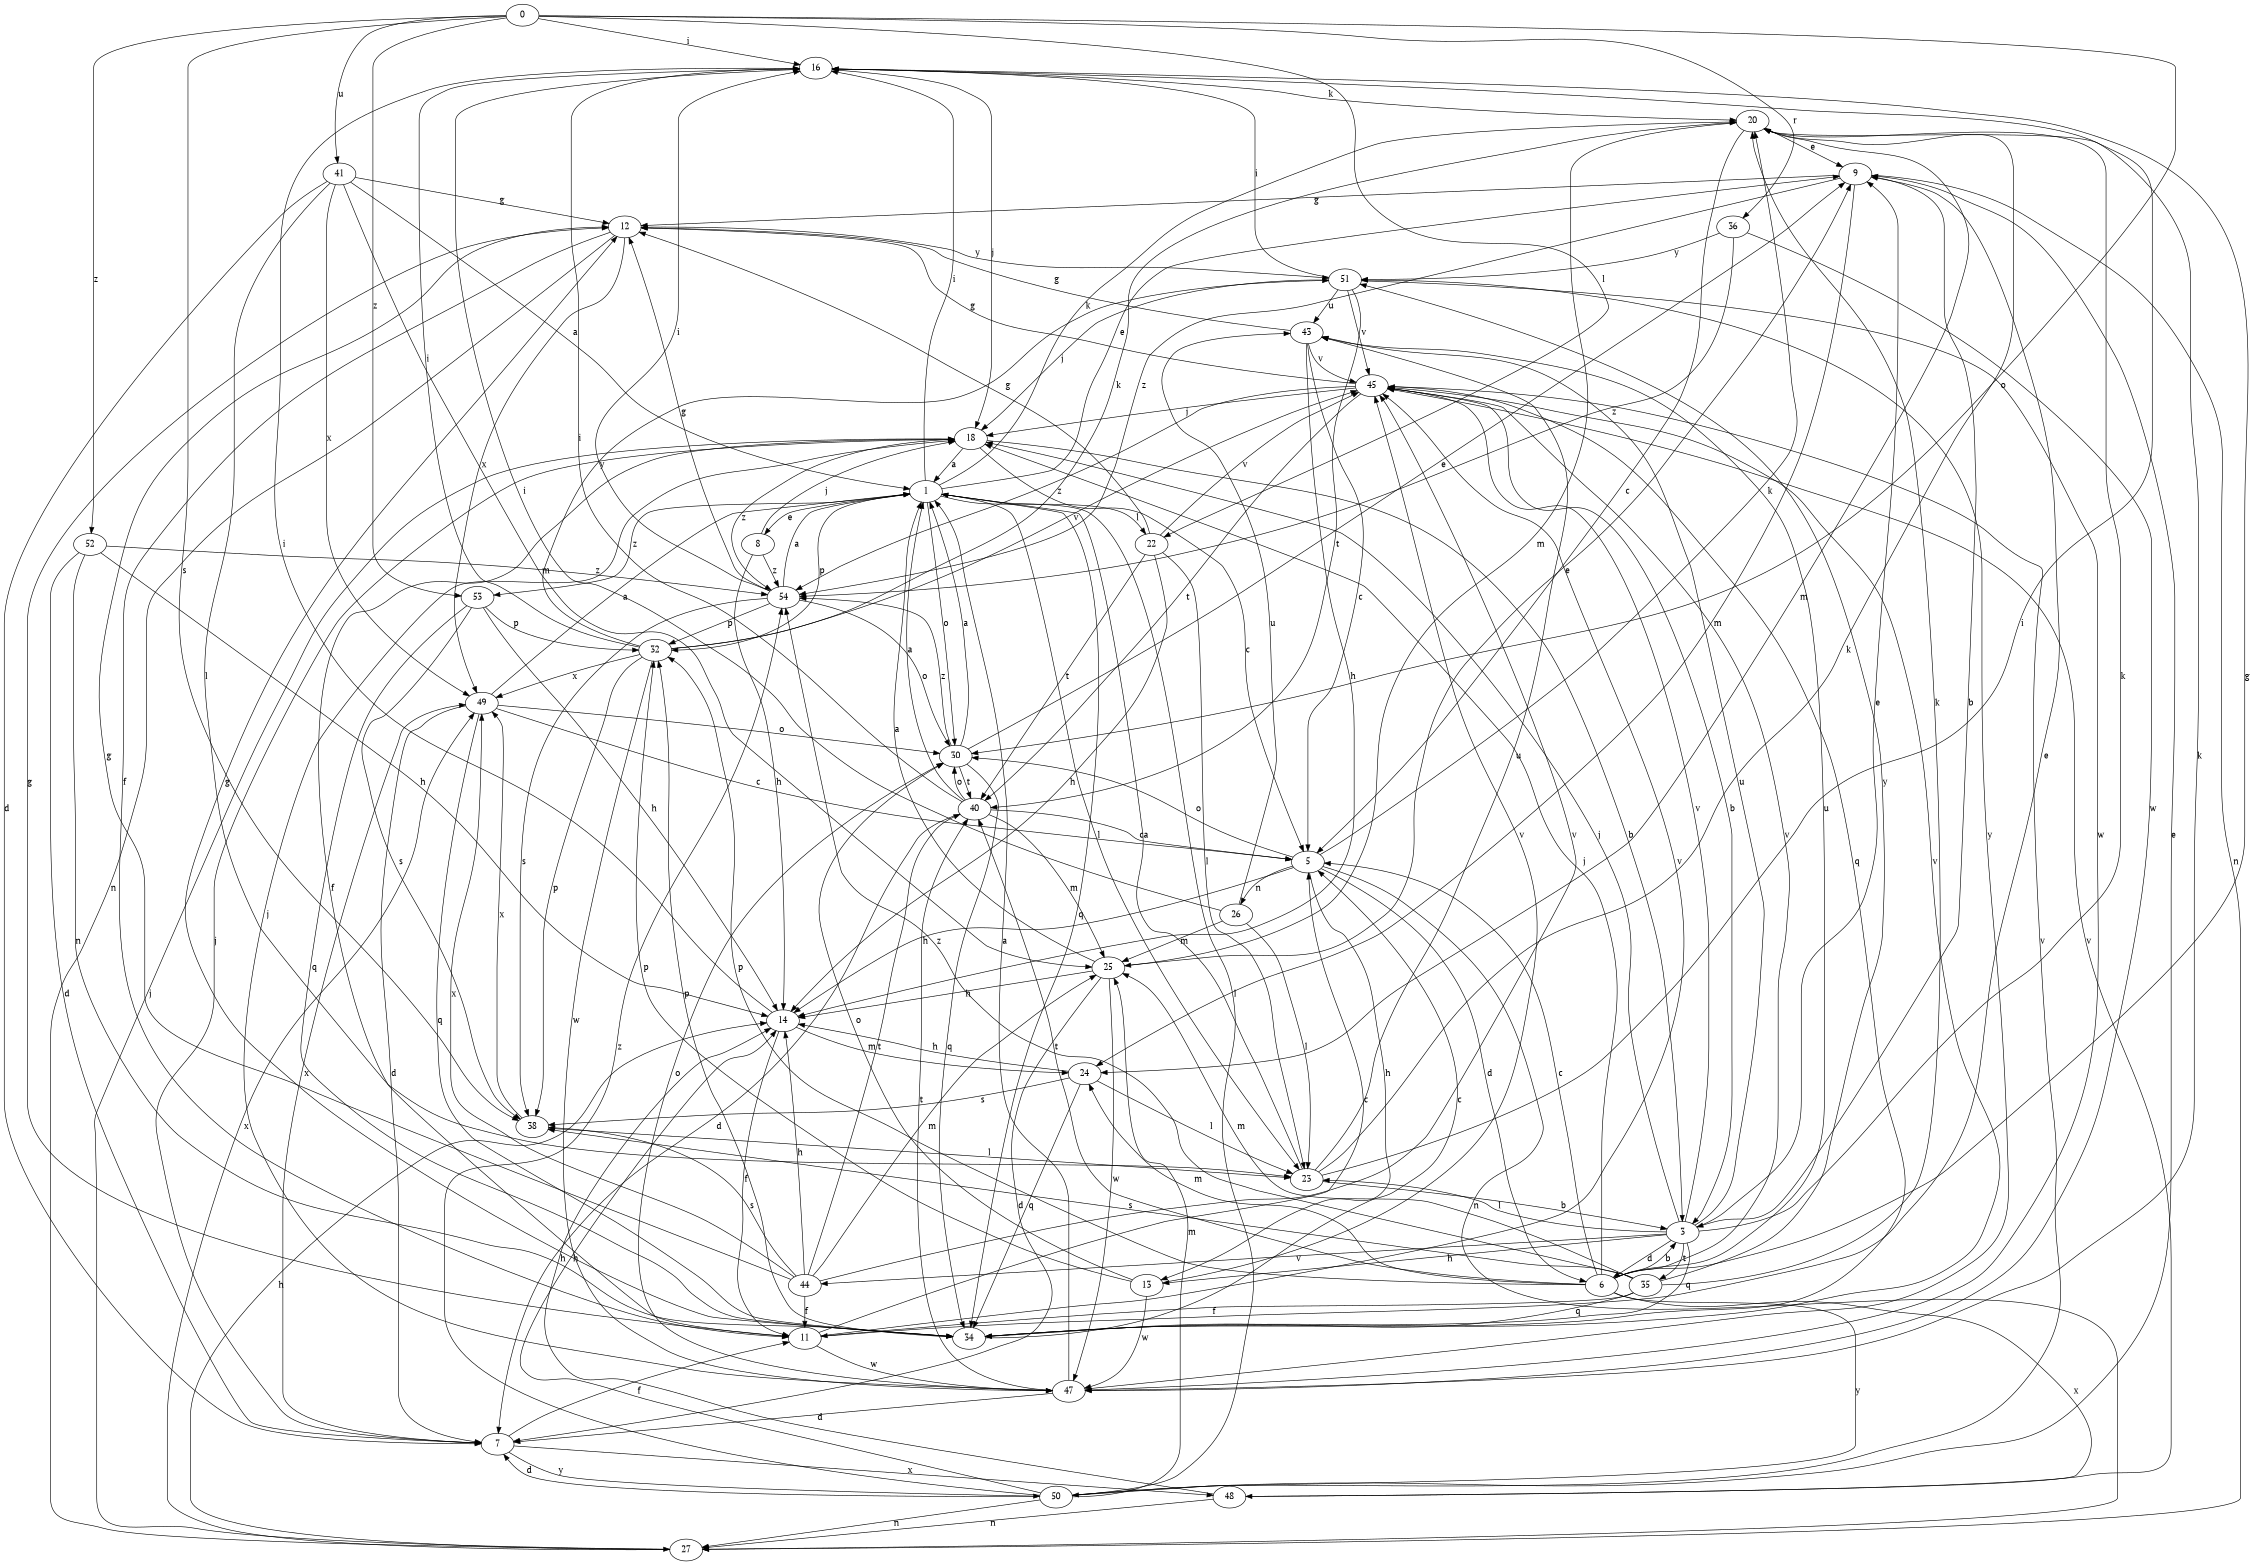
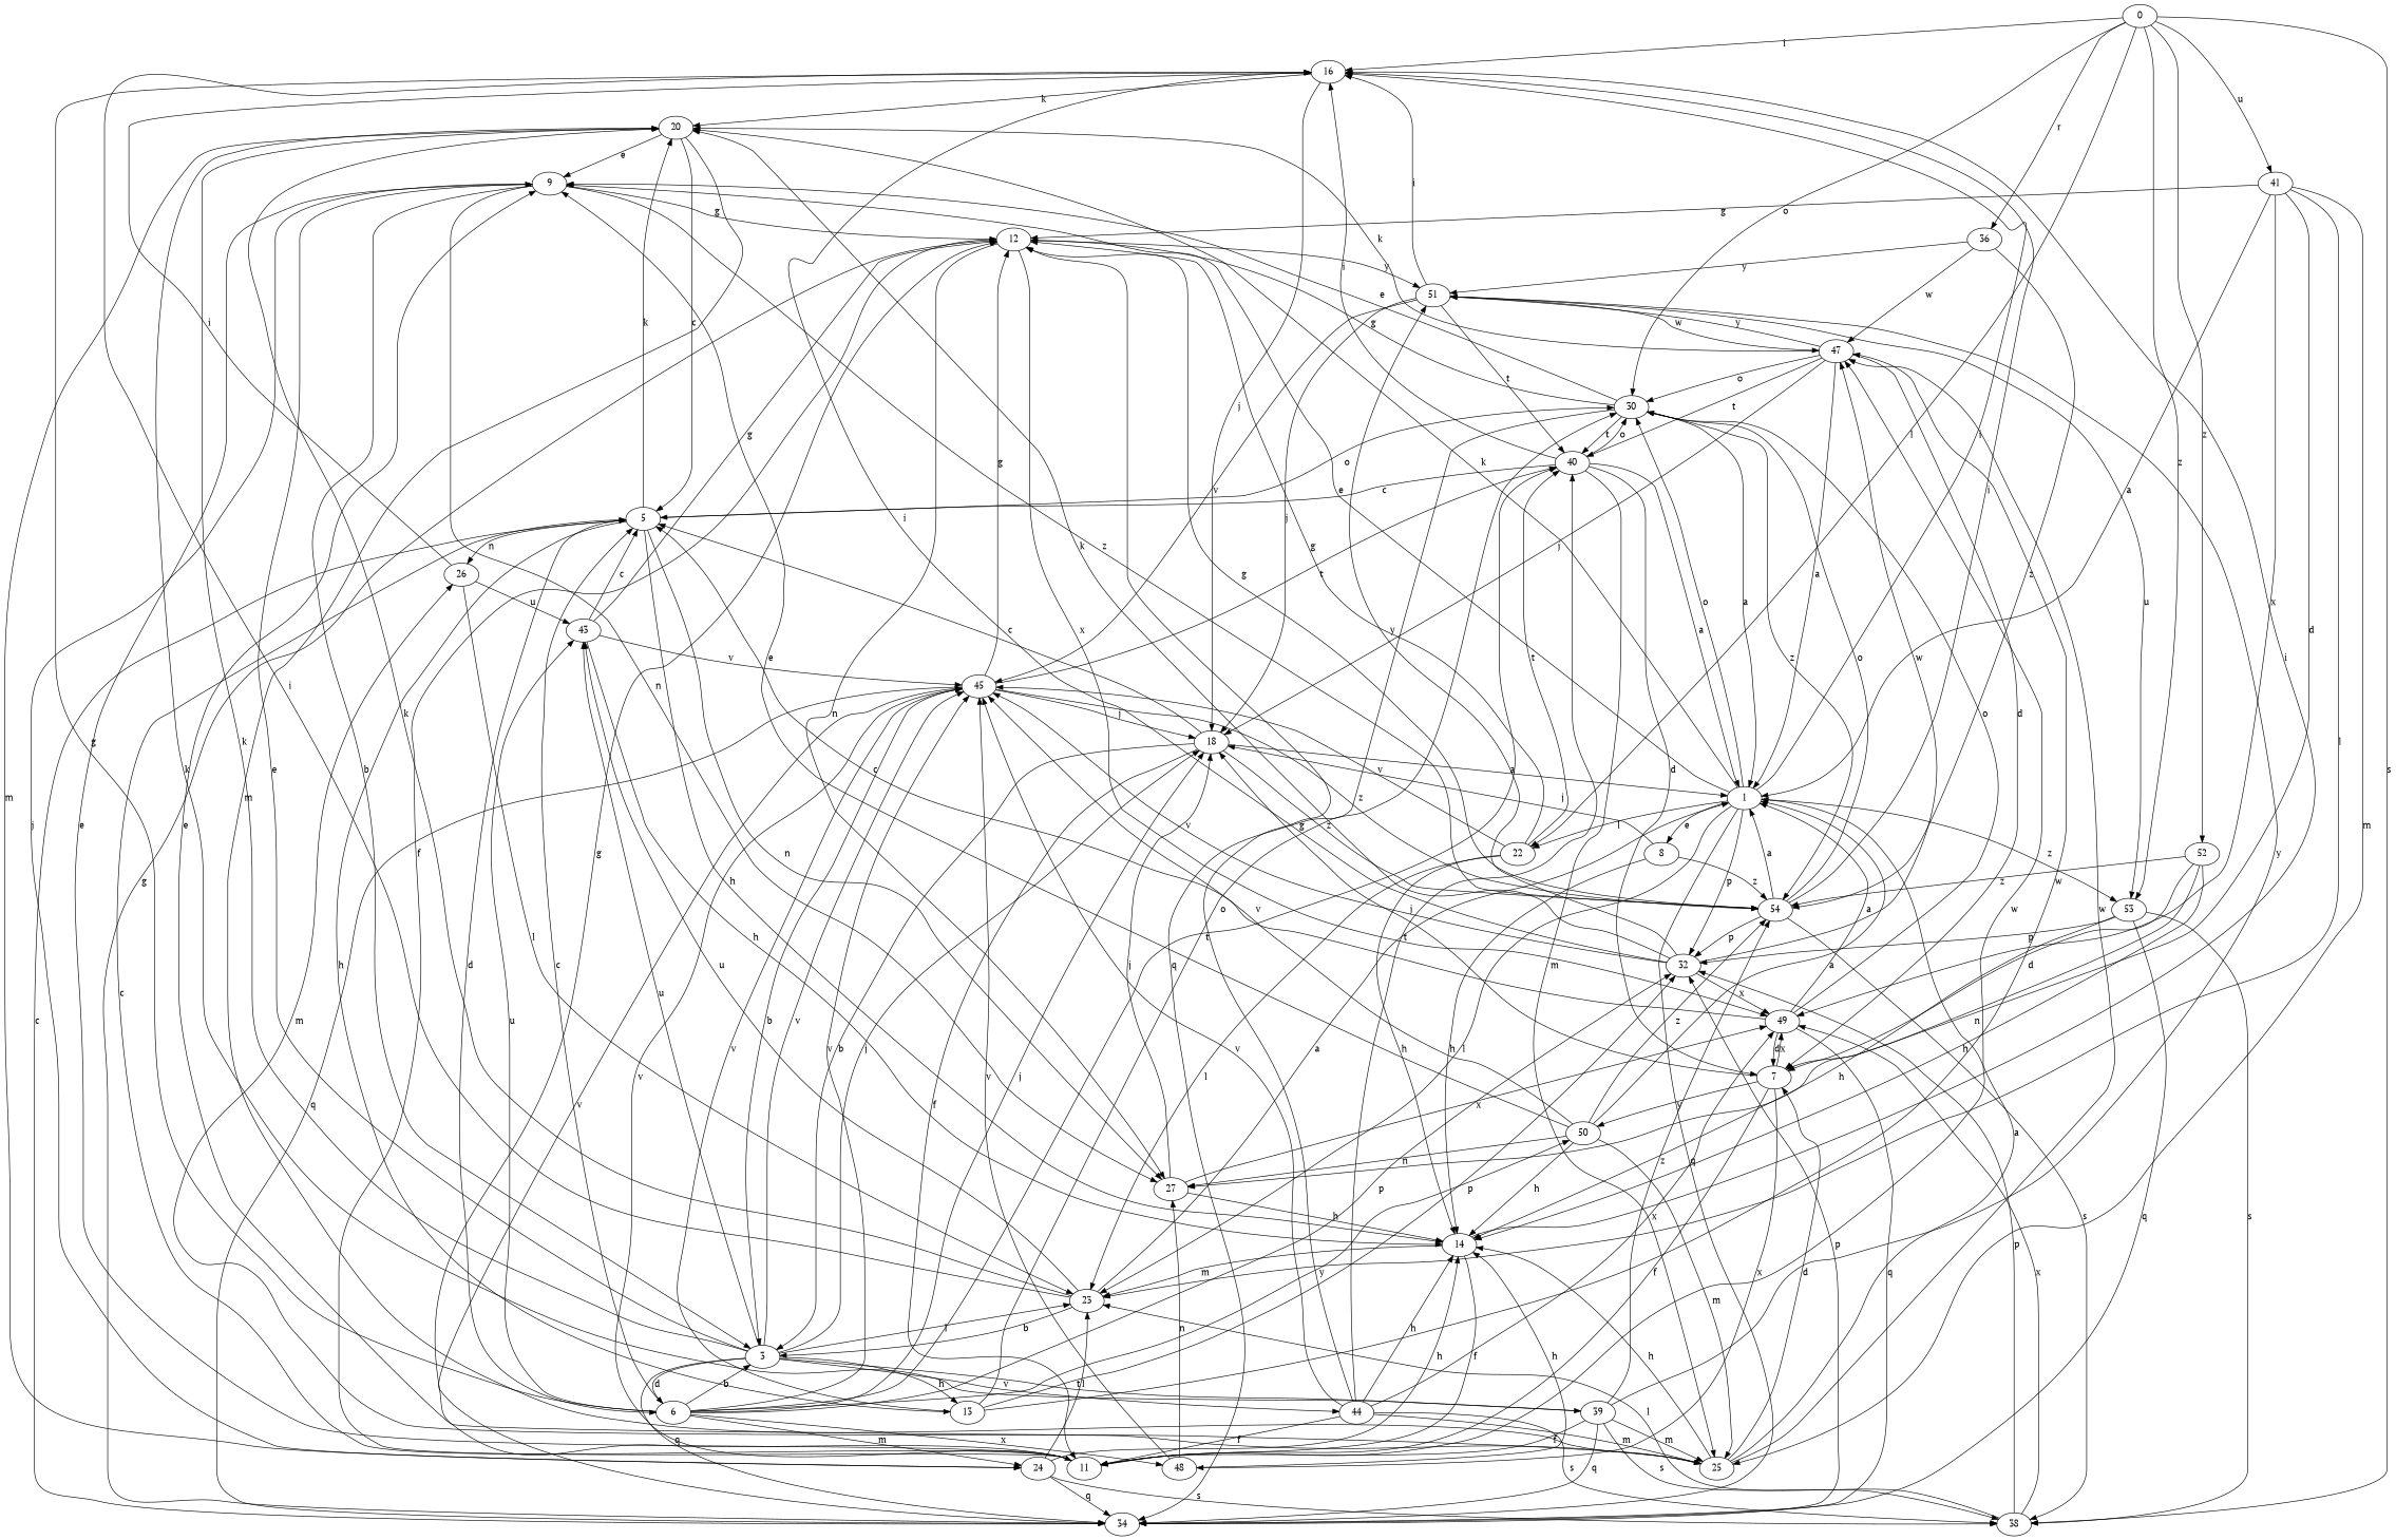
  strict digraph {
    fontname="PT Serif"
    node [fontname="PT Serif"]
    edge [fontname="PT Serif"]
    0
    16
    22
    30
    36
    38
    41
    52
    53
    20
    18
    23
    45
    14
    40
    12
    1
    9
    34
    54
    47
    51
    32
    49
    7
    25
    27
    8
    3
    24
    5
    43
    6
    13
-   39 [label=35]
+   39
    44
    48
    50
    11
    26
    0 -> 16 [label=i]
    0 -> 22 [label=l]
    0 -> 30 [label=o]
    0 -> 36 [label=r]
    0 -> 38 [label=s]
    0 -> 41 [label=u]
    0 -> 52 [label=z]
    0 -> 53 [label=z]
    16 -> 20 [label=k]
    16 -> 18 [label=j]
    22 -> 23 [label=l]
    22 -> 45 [label=v]
    22 -> 14 [label=h]
    22 -> 40 [label=t]
    22 -> 12 [label=g]
    30 -> 40 [label=t]
+   30 -> 12 [label=g]
    30 -> 1 [label=a]
    30 -> 9 [label=e]
    30 -> 34 [label=q]
    30 -> 54 [label=z]
    36 -> 54 [label=z]
    36 -> 47 [label=w]
    36 -> 51 [label=y]
    38 -> 23 [label=l]
-   32 -> 38 [label=p]
+   38 -> 32 [label=p]
    38 -> 49 [label=x]
    41 -> 23 [label=l]
    41 -> 12 [label=g]
    41 -> 1 [label=a]
    41 -> 49 [label=x]
    41 -> 7 [label=d]
    41 -> 25 [label=m]
    52 -> 14 [label=h]
    52 -> 54 [label=z]
    52 -> 7 [label=d]
-   52 -> 34 [label=n]
+   52 -> 27 [label=n]
    53 -> 38 [label=s]
    53 -> 14 [label=h]
    53 -> 34 [label=q]
    53 -> 32 [label=p]
    20 -> 9 [label=e]
    20 -> 25 [label=m]
    20 -> 24 [label=m]
    20 -> 5 [label=c]
    18 -> 1 [label=a]
    18 -> 54 [label=z]
    18 -> 3 [label=b]
    18 -> 5 [label=c]
    18 -> 11 [label=f]
    23 -> 16 [label=i]
    23 -> 20 [label=k]
    23 -> 1 [label=a]
    23 -> 3 [label=b]
    23 -> 43 [label=u]
    45 -> 18 [label=j]
    45 -> 40 [label=t]
    45 -> 12 [label=g]
    45 -> 34 [label=q]
    45 -> 54 [label=z]
    45 -> 3 [label=b]
    14 -> 16 [label=i]
-   14 -> 24 [label=m]
+   14 -> 23 [label=m]
    14 -> 11 [label=f]
    40 -> 16 [label=i]
    40 -> 30 [label=o]
    40 -> 1 [label=a]
    40 -> 7 [label=d]
    40 -> 25 [label=m]
    40 -> 5 [label=c]
    12 -> 51 [label=y]
    12 -> 49 [label=x]
    12 -> 27 [label=n]
    12 -> 11 [label=f]
    1 -> 16 [label=i]
    1 -> 22 [label=l]
    1 -> 30 [label=o]
    1 -> 53 [label=z]
    1 -> 20 [label=k]
    1 -> 23 [label=l]
    1 -> 9 [label=e]
    1 -> 34 [label=q]
    1 -> 32 [label=p]
    1 -> 8 [label=e]
    9 -> 12 [label=g]
    9 -> 54 [label=z]
    9 -> 27 [label=n]
    9 -> 3 [label=b]
-   9 -> 24 [label=m]
+   9 -> 24 [label=j]
    34 -> 45 [label=v]
    34 -> 12 [label=g]
    34 -> 32 [label=p]
    34 -> 5 [label=c]
    54 -> 16 [label=i]
    54 -> 30 [label=o]
    54 -> 38 [label=s]
    54 -> 12 [label=g]
    54 -> 1 [label=a]
    54 -> 32 [label=p]
    47 -> 30 [label=o]
    47 -> 20 [label=k]
    47 -> 18 [label=j]
    47 -> 40 [label=t]
    47 -> 1 [label=a]
    47 -> 51 [label=y]
    47 -> 7 [label=d]
    51 -> 16 [label=i]
    51 -> 18 [label=j]
    51 -> 45 [label=v]
    51 -> 40 [label=t]
    51 -> 47 [label=w]
-   51 -> 43 [label=u]
+   51 -> 53 [label=u]
    32 -> 16 [label=i]
    32 -> 20 [label=k]
    32 -> 45 [label=v]
    32 -> 47 [label=w]
    32 -> 51 [label=y]
    32 -> 49 [label=x]
    49 -> 30 [label=o]
    49 -> 1 [label=a]
    49 -> 34 [label=q]
    49 -> 7 [label=d]
    49 -> 5 [label=c]
    7 -> 18 [label=j]
    7 -> 49 [label=x]
    7 -> 48 [label=x]
    7 -> 50 [label=y]
    7 -> 11 [label=f]
    25 -> 14 [label=h]
    25 -> 1 [label=a]
    25 -> 9 [label=e]
    25 -> 47 [label=w]
    25 -> 7 [label=d]
    27 -> 18 [label=j]
    27 -> 14 [label=h]
    27 -> 49 [label=x]
    8 -> 18 [label=j]
    8 -> 14 [label=h]
    8 -> 54 [label=z]
    3 -> 20 [label=k]
    3 -> 18 [label=j]
    3 -> 23 [label=l]
    3 -> 45 [label=v]
    3 -> 9 [label=e]
    3 -> 34 [label=q]
    3 -> 43 [label=u]
    3 -> 6 [label=d]
    3 -> 13 [label=h]
    3 -> 39 [label=t]
    3 -> 44 [label=v]
    24 -> 38 [label=s]
    24 -> 23 [label=l]
    24 -> 14 [label=h]
    24 -> 34 [label=q]
    5 -> 30 [label=o]
    5 -> 20 [label=k]
    5 -> 14 [label=h]
    5 -> 27 [label=n]
    5 -> 6 [label=d]
    5 -> 13 [label=h]
    5 -> 26 [label=n]
    43 -> 45 [label=v]
    43 -> 14 [label=h]
    43 -> 12 [label=g]
    43 -> 5 [label=c]
    6 -> 16 [label=g]
    6 -> 18 [label=j]
    6 -> 45 [label=v]
    6 -> 40 [label=t]
    6 -> 32 [label=p]
    6 -> 3 [label=b]
    6 -> 24 [label=m]
    6 -> 5 [label=c]
    6 -> 43 [label=u]
    6 -> 48 [label=x]
    6 -> 50 [label=y]
    13 -> 30 [label=o]
    13 -> 45 [label=v]
    13 -> 47 [label=w]
    13 -> 32 [label=p]
    39 -> 38 [label=s]
    39 -> 20 [label=k]
    39 -> 34 [label=q]
    39 -> 54 [label=z]
    39 -> 51 [label=y]
    39 -> 25 [label=m]
    39 -> 11 [label=f]
    44 -> 38 [label=s]
    44 -> 45 [label=v]
    44 -> 14 [label=h]
    44 -> 40 [label=t]
    44 -> 12 [label=g]
    44 -> 49 [label=x]
    44 -> 25 [label=m]
    44 -> 11 [label=f]
    48 -> 45 [label=v]
    48 -> 14 [label=h]
    48 -> 27 [label=n]
    50 -> 45 [label=v]
    50 -> 14 [label=h]
-   50 -> 1 [label=l]
+   50 -> 1 [label=a]
    50 -> 9 [label=e]
    50 -> 54 [label=z]
-   50 -> 7 [label=d]
    50 -> 25 [label=m]
    50 -> 27 [label=n]
    11 -> 45 [label=v]
    11 -> 12 [label=g]
    11 -> 9 [label=e]
    11 -> 47 [label=w]
    11 -> 5 [label=c]
    26 -> 16 [label=i]
    26 -> 23 [label=l]
-   26 -> 25 [label=m]
+   25 -> 26 [label=m]
    26 -> 43 [label=u]
  }
